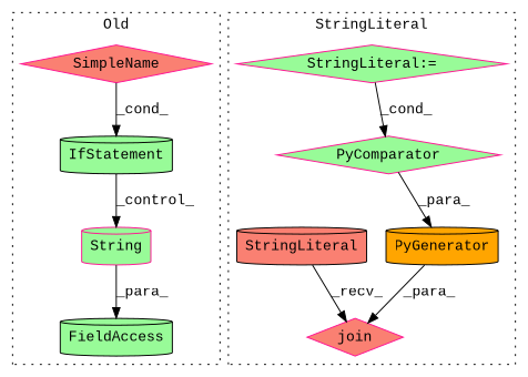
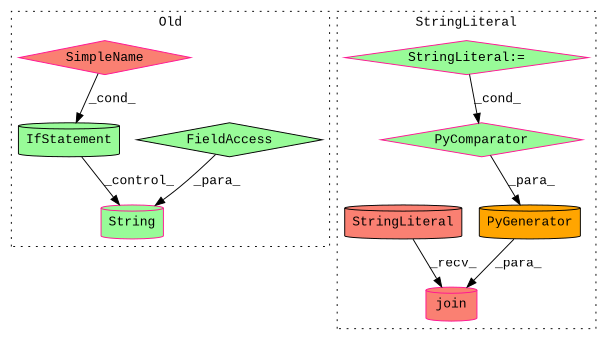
  digraph {
    fontname="Liberation Mono"
    node [a=32 color=deeppink fillcolor=palegreen fontname="Liberation Mono" l=31 s=4596 shape=cylinder style=filled]
    edge [fontname="Liberation Mono"]
    n1 [l="7,1" label=String s="4466,4498"]
    n2 [a=25 color=black l=21 label=IfStatement s=4557]
-   n3 [a=22 color=black l=25 label=FieldAccess s=4473]
+   n3 [a=22 color=black l=25 label=FieldAccess s=4473 shape=diamond]
    n4 [a=42 fillcolor=salmon l=5 label=SimpleName s=4573 shape=diamond]
    n5 [a=107 color=black fillcolor=orange l=125 label=PyGenerator s=4508]
    n6 [a=113 label=PyComparator shape=diamond]
    n7 [a=7 label="StringLiteral:=" shape=diamond]
-   n8 [fillcolor=salmon l="14,-3" label=join s="4494,4633" shape=diamond]
+   n8 [fillcolor=salmon l="14,-3" label=join s="4494,4633"]
    n9 [a=45 color=black fillcolor=salmon l=6 label=StringLiteral s=4487]
    subgraph cluster_1 {
      label=Old
      style=dotted
      n1
      n2
      n3
      n4
    }
    subgraph cluster_2 {
      label=StringLiteral
      style=dotted
      n5
      n6
      n7
      n8
      n9
    }
    n2 -> n1 [label=_control_]
-   n1 -> n3 [label=_para_]
+   n3 -> n1 [label=_para_]
    n4 -> n2 [label=_cond_]
    n5 -> n8 [label=_para_]
    n6 -> n5 [label=_para_]
    n7 -> n6 [label=_cond_]
    n9 -> n8 [label=_recv_]
  }
